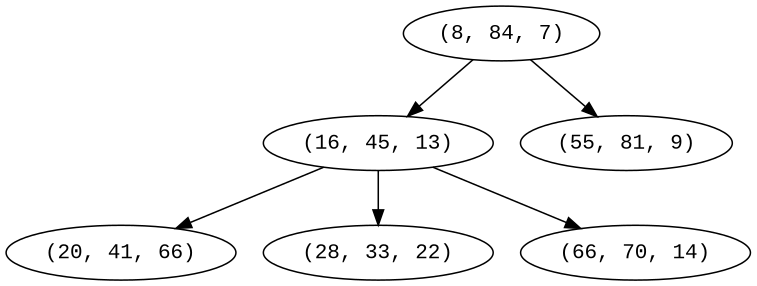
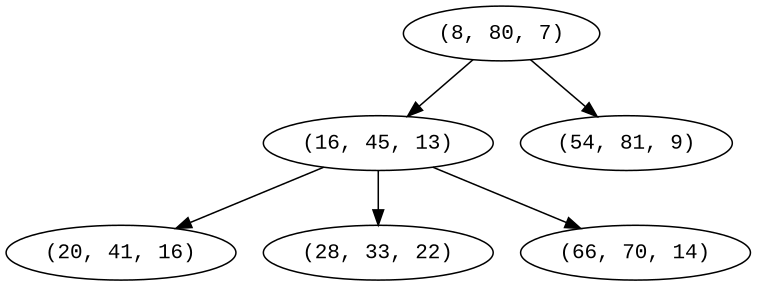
  digraph {
    fontname="Liberation Mono"
    node [fontname="Liberation Mono"]
    edge [fontname="Liberation Mono"]
-   "(8, 84, 7)"
+   "(8, 84, 7)" [label="(8, 80, 7)"]
    "(16, 45, 13)"
-   "(55, 81, 9)"
-   "(20, 41, 16)" [label="(20, 41, 66)"]
+   "(55, 81, 9)" [label="(54, 81, 9)"]
+   "(20, 41, 16)"
    "(28, 33, 22)"
    "(66, 70, 14)"
    "(8, 84, 7)" -> "(16, 45, 13)"
    "(8, 84, 7)" -> "(55, 81, 9)"
    "(16, 45, 13)" -> "(20, 41, 16)"
    "(16, 45, 13)" -> "(28, 33, 22)"
    "(16, 45, 13)" -> "(66, 70, 14)"
  }
